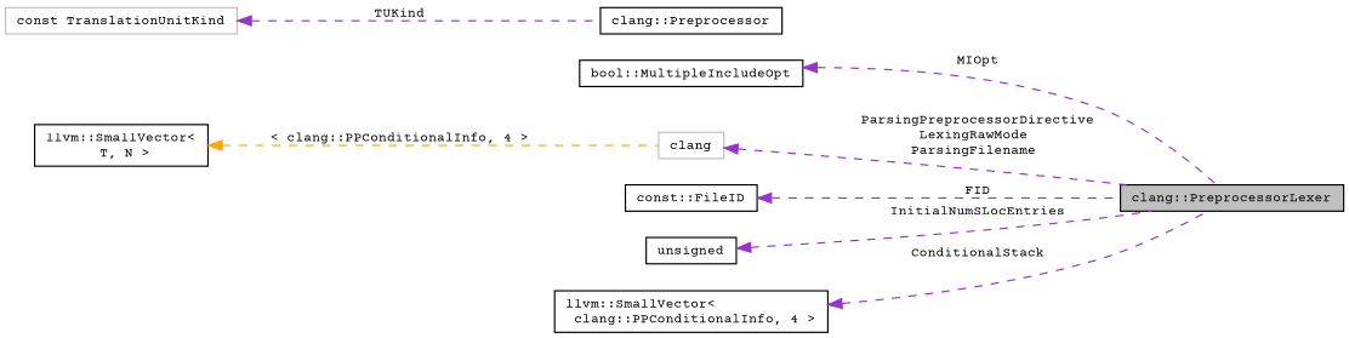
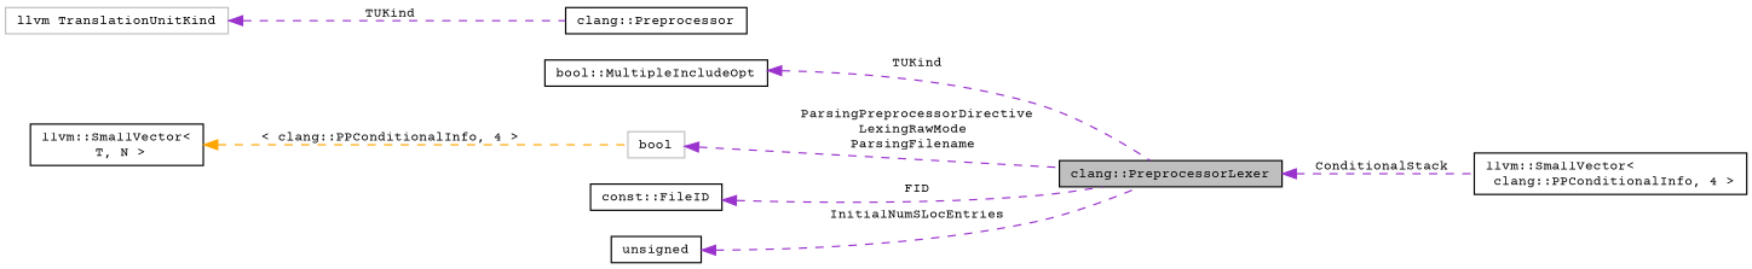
  digraph {
    fontname="Courier Prime"
    rankdir=LR
    node [color=black fontname="Courier Prime" fontsize=10 shape=record]
    edge [color=darkorchid3 dir=back fontname="Courier Prime" fontsize=10 labelfontname=Helvetica labelfontsize=10 style=dashed]
    n1 [fillcolor=grey75 fontcolor=black height=0.2 label="clang::PreprocessorLexer" style=filled width=0.4]
    n2 [height=0.2 label="bool::MultipleIncludeOpt" width=0.4]
    n3 [height=0.2 label="clang::Preprocessor" width=0.4]
-   n4 [color=grey75 height=0.2 label="const TranslationUnitKind" width=0.4]
-   n5 [color=grey75 height=0.2 label=clang width=0.4]
+   n4 [color=grey75 height=0.2 label="llvm TranslationUnitKind" width=0.4]
+   n5 [color=grey75 height=0.2 label=bool width=0.4]
    n6 [height=0.2 label="const::FileID" width=0.4]
    n7 [height=0.2 label=unsigned width=0.4]
    n8 [height=0.2 label="llvm::SmallVector\<\l clang::PPConditionalInfo, 4 \>" width=0.4]
    n9 [height=0.2 label="llvm::SmallVector\<\l T, N \>" width=0.4]
-   n2 -> n1 [label=" MIOpt"]
+   n2 -> n1 [label=" TUKind"]
    n4 -> n3 [label=" TUKind"]
    n5 -> n1 [label=" ParsingPreprocessorDirective\nLexingRawMode\nParsingFilename"]
    n6 -> n1 [label=" FID"]
    n7 -> n1 [label=" InitialNumSLocEntries"]
-   n8 -> n1 [label=" ConditionalStack"]
+   n1 -> n8 [label=" ConditionalStack"]
    n9 -> n5 [color=orange label=" \< clang::PPConditionalInfo, 4 \>"]
  }
